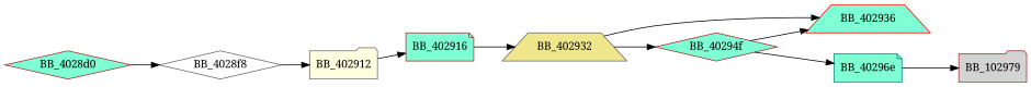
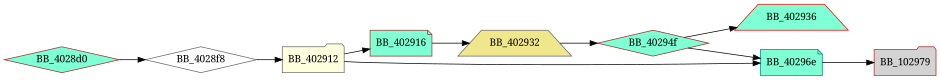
  digraph {
    fontname="Noto Serif"
    rankdir=LR
    node [color=brown fillcolor=aquamarine fontname="Noto Serif" shape=diamond style=filled]
    edge [fontname="Noto Serif"]
    BB_4028f8 [color=gray40 fillcolor=white]
    BB_4028d0
    BB_402912 [color=gray40 fillcolor=lightyellow shape=folder]
    BB_402916 [shape=note]
    BB_40296e [color=teal shape=note]
    BB_402932 [color=gray40 fillcolor=khaki shape=trapezium]
    n7 [fillcolor=lightgrey label=BB_102979 shape=folder]
    BB_402936 [color=red shape=trapezium]
    BB_40294f
    BB_4028f8 -> BB_402912
    BB_4028d0 -> BB_4028f8
    BB_402912 -> BB_402916
+   BB_402912 -> BB_40296e
    BB_402916 -> BB_402932
    BB_40296e -> n7
-   BB_402932 -> BB_402936
    BB_402932 -> BB_40294f
    BB_40294f -> BB_40296e
    BB_40294f -> BB_402936
  }
